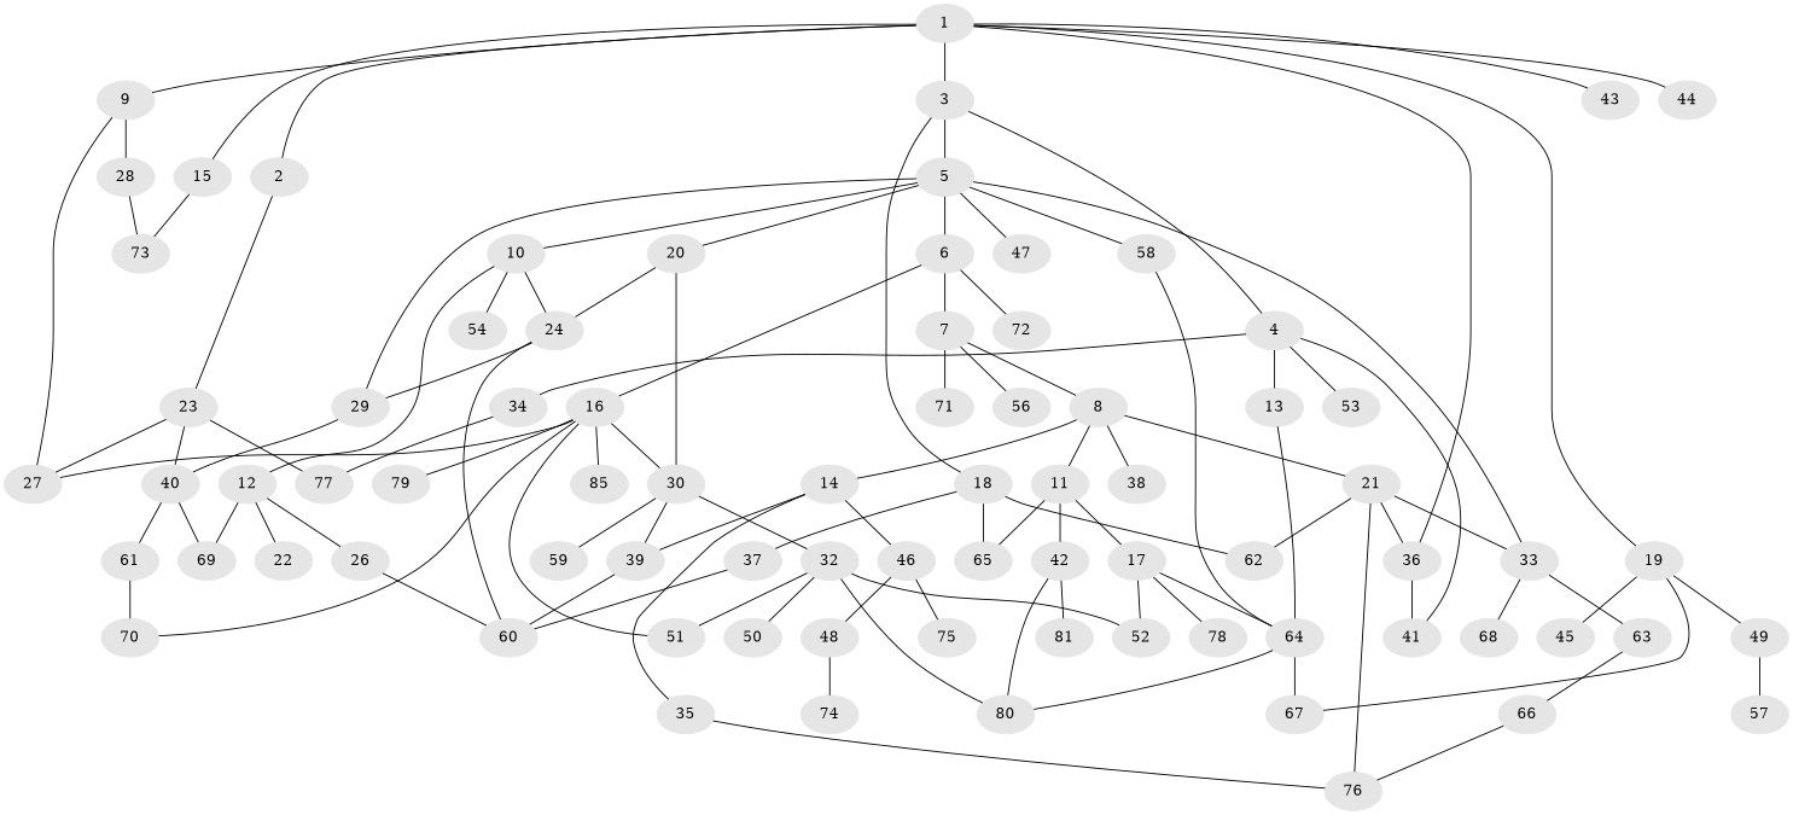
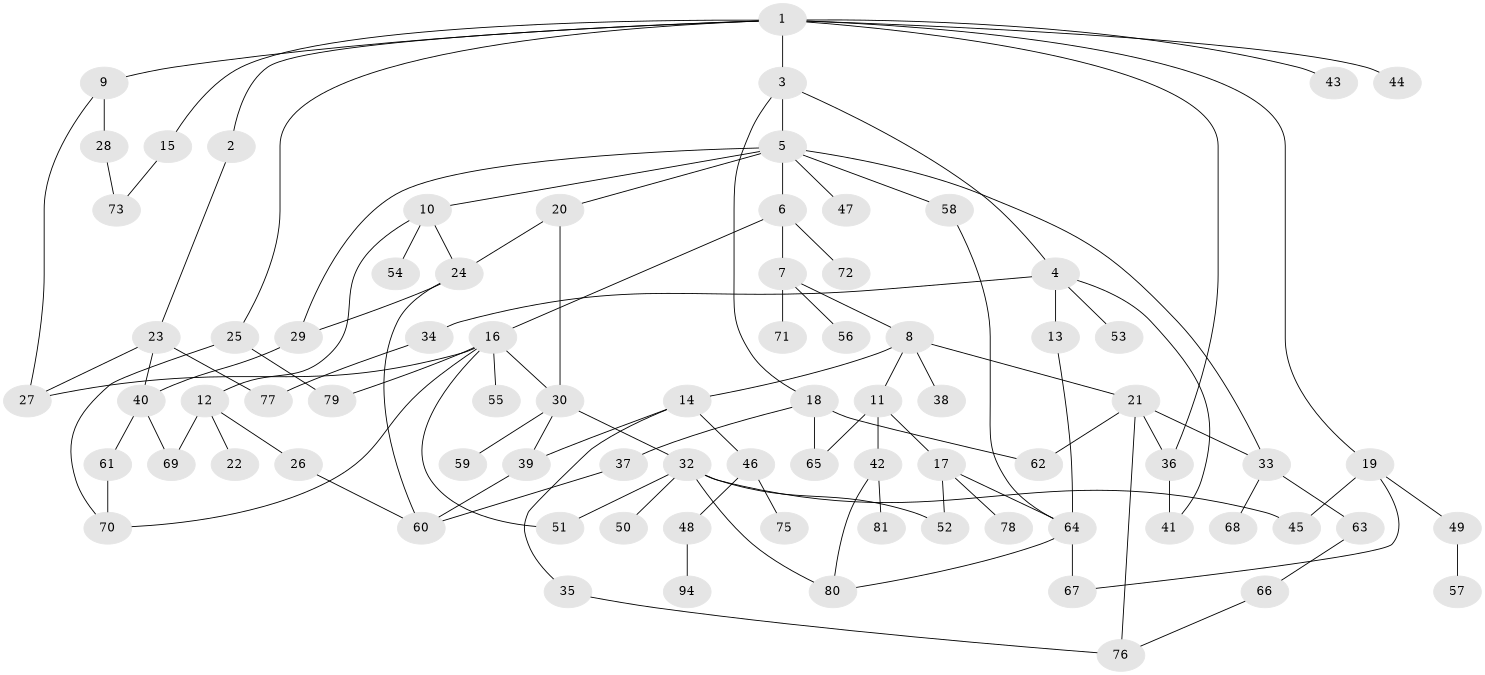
  graph {
    node [color=gray90 style=filled]
    1
    2
    3
    9
    15
    19
+   25
    36
    43
    44
    23
    4
    5
    18
    28
    27
    73
    45
    49
    67
    70
    79
    41
    40
    77
    13
    34
    53
    6
    10
    20
    29
    33
    47
    58
    65
    37
    62
    64
    7
    16
    72
    12
    24
    54
    30
    63
    68
    8
    56
    71
-   55 [label=85]
+   55
    51
    11
    14
    21
    38
    17
    42
    35
    39
    46
    76
    22
    26
    69
    60
    52
    78
    81
    80
    48
    75
    32
    59
    57
    61
    50
    66
-   74
+   74 [label=94]
    1 -- 2
    1 -- 3
    1 -- 9
    1 -- 15
    1 -- 19
+   1 -- 25
    1 -- 36
    1 -- 43
    1 -- 44
    2 -- 23
    3 -- 4
    3 -- 5
    3 -- 18
    9 -- 28
    9 -- 27
    15 -- 73
    19 -- 45
    19 -- 49
    19 -- 67
+   25 -- 70
+   25 -- 79
    36 -- 41
    23 -- 27
    23 -- 40
    23 -- 77
    4 -- 41
    4 -- 13
    4 -- 34
    4 -- 53
    5 -- 6
    5 -- 10
    5 -- 20
    5 -- 29
    5 -- 33
    5 -- 47
    5 -- 58
    18 -- 65
    18 -- 37
    18 -- 62
    28 -- 73
    49 -- 57
    40 -- 69
    40 -- 61
    13 -- 64
    34 -- 77
    6 -- 7
    6 -- 16
    6 -- 72
    10 -- 12
    10 -- 24
    10 -- 54
    20 -- 24
    20 -- 30
    29 -- 40
    33 -- 63
    33 -- 68
    58 -- 64
    37 -- 60
    64 -- 67
    64 -- 80
    7 -- 8
    7 -- 56
    7 -- 71
    16 -- 27
    16 -- 70
    16 -- 79
    16 -- 30
    16 -- 55
    16 -- 51
    12 -- 22
    12 -- 26
    12 -- 69
    24 -- 29
    24 -- 60
    30 -- 39
    30 -- 32
    30 -- 59
    63 -- 66
    8 -- 11
    8 -- 14
    8 -- 21
    8 -- 38
    11 -- 65
    11 -- 17
    11 -- 42
    14 -- 35
    14 -- 39
    14 -- 46
    21 -- 36
    21 -- 33
    21 -- 62
    21 -- 76
    17 -- 64
    17 -- 52
    17 -- 78
    42 -- 81
    42 -- 80
    35 -- 76
    39 -- 60
    46 -- 48
    46 -- 75
    26 -- 60
    48 -- 74
+   32 -- 45
    32 -- 51
    32 -- 52
    32 -- 80
    32 -- 50
    61 -- 70
    66 -- 76
  }
